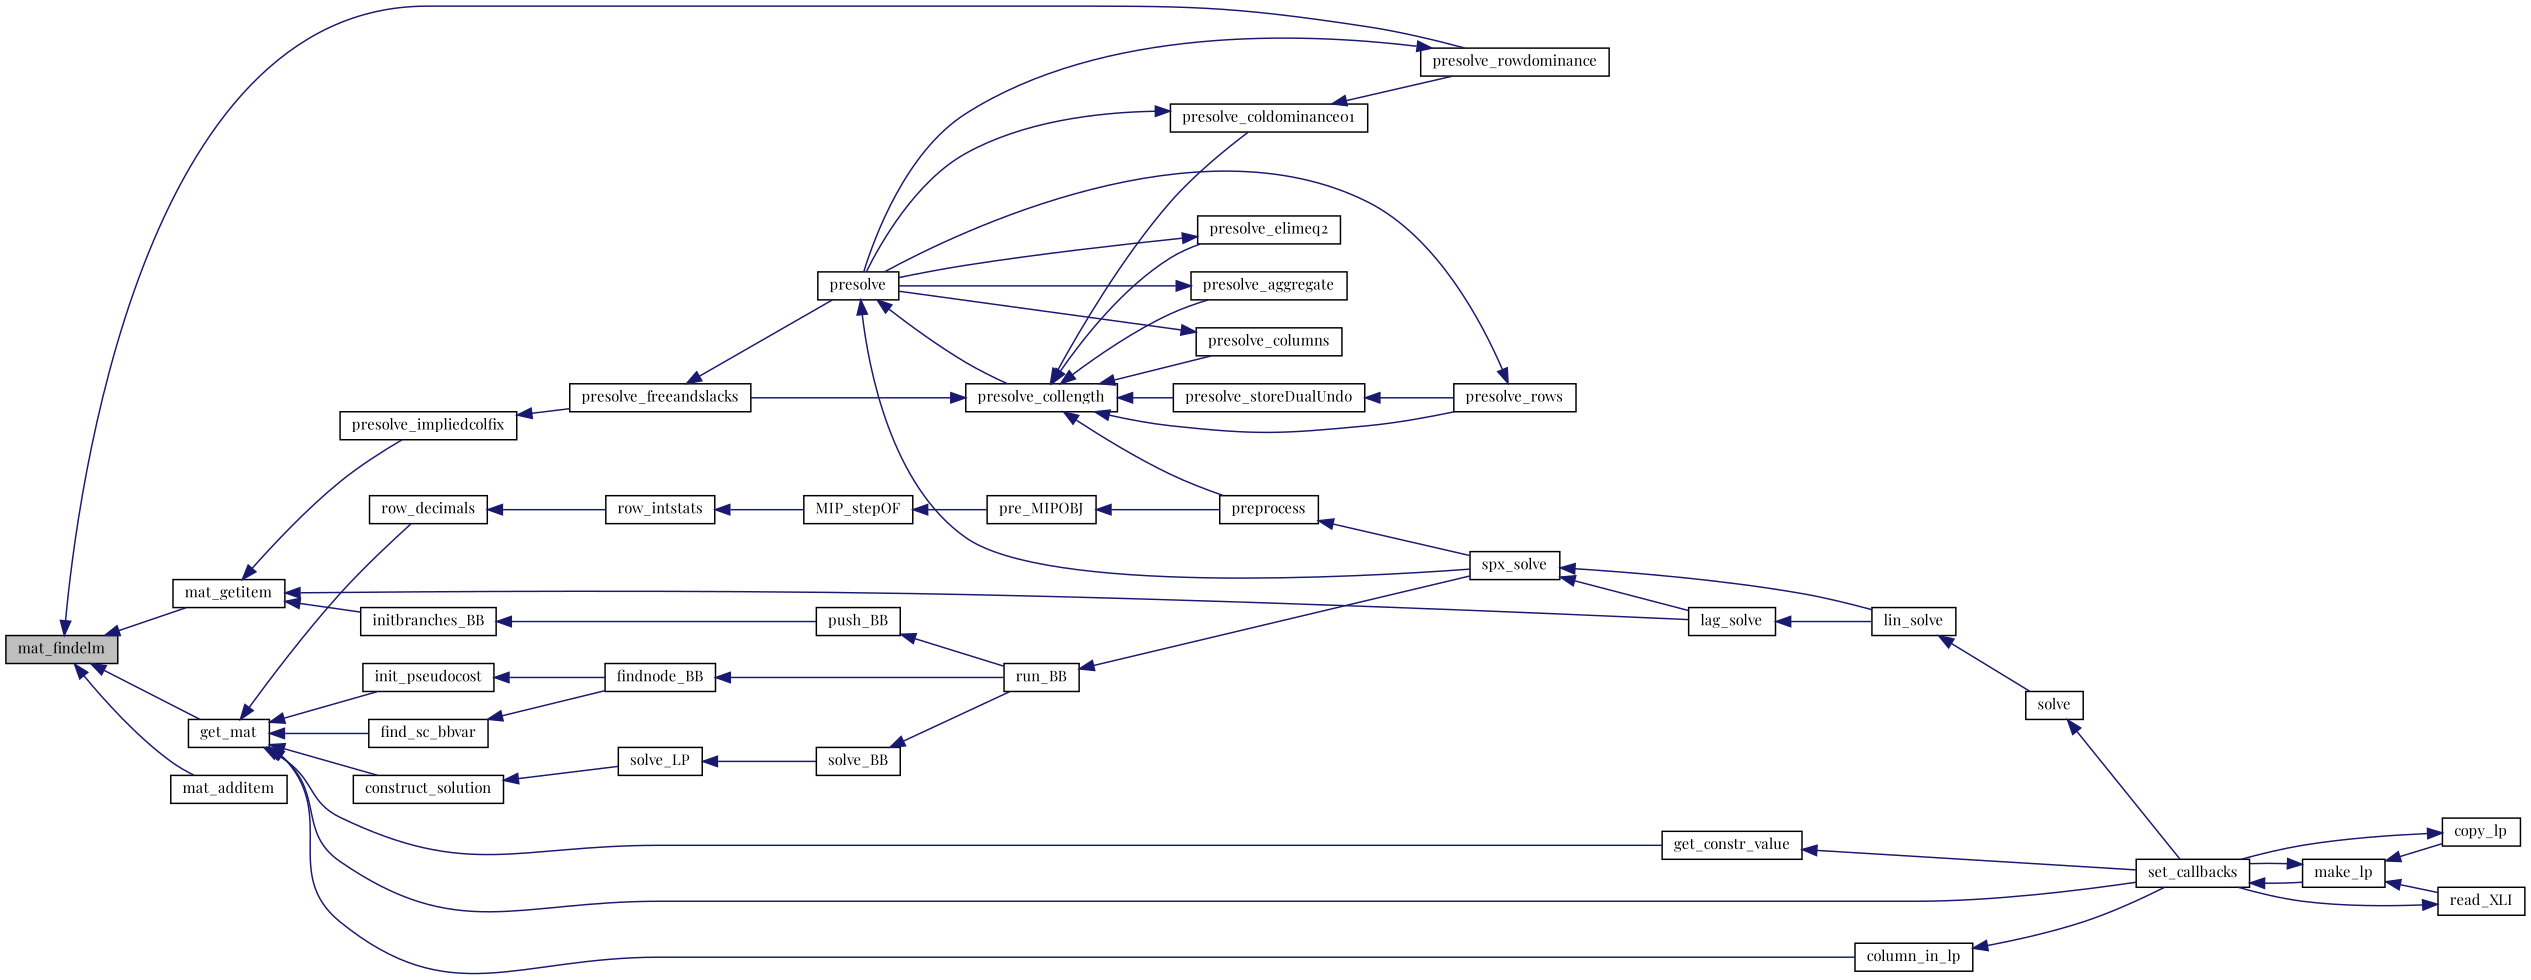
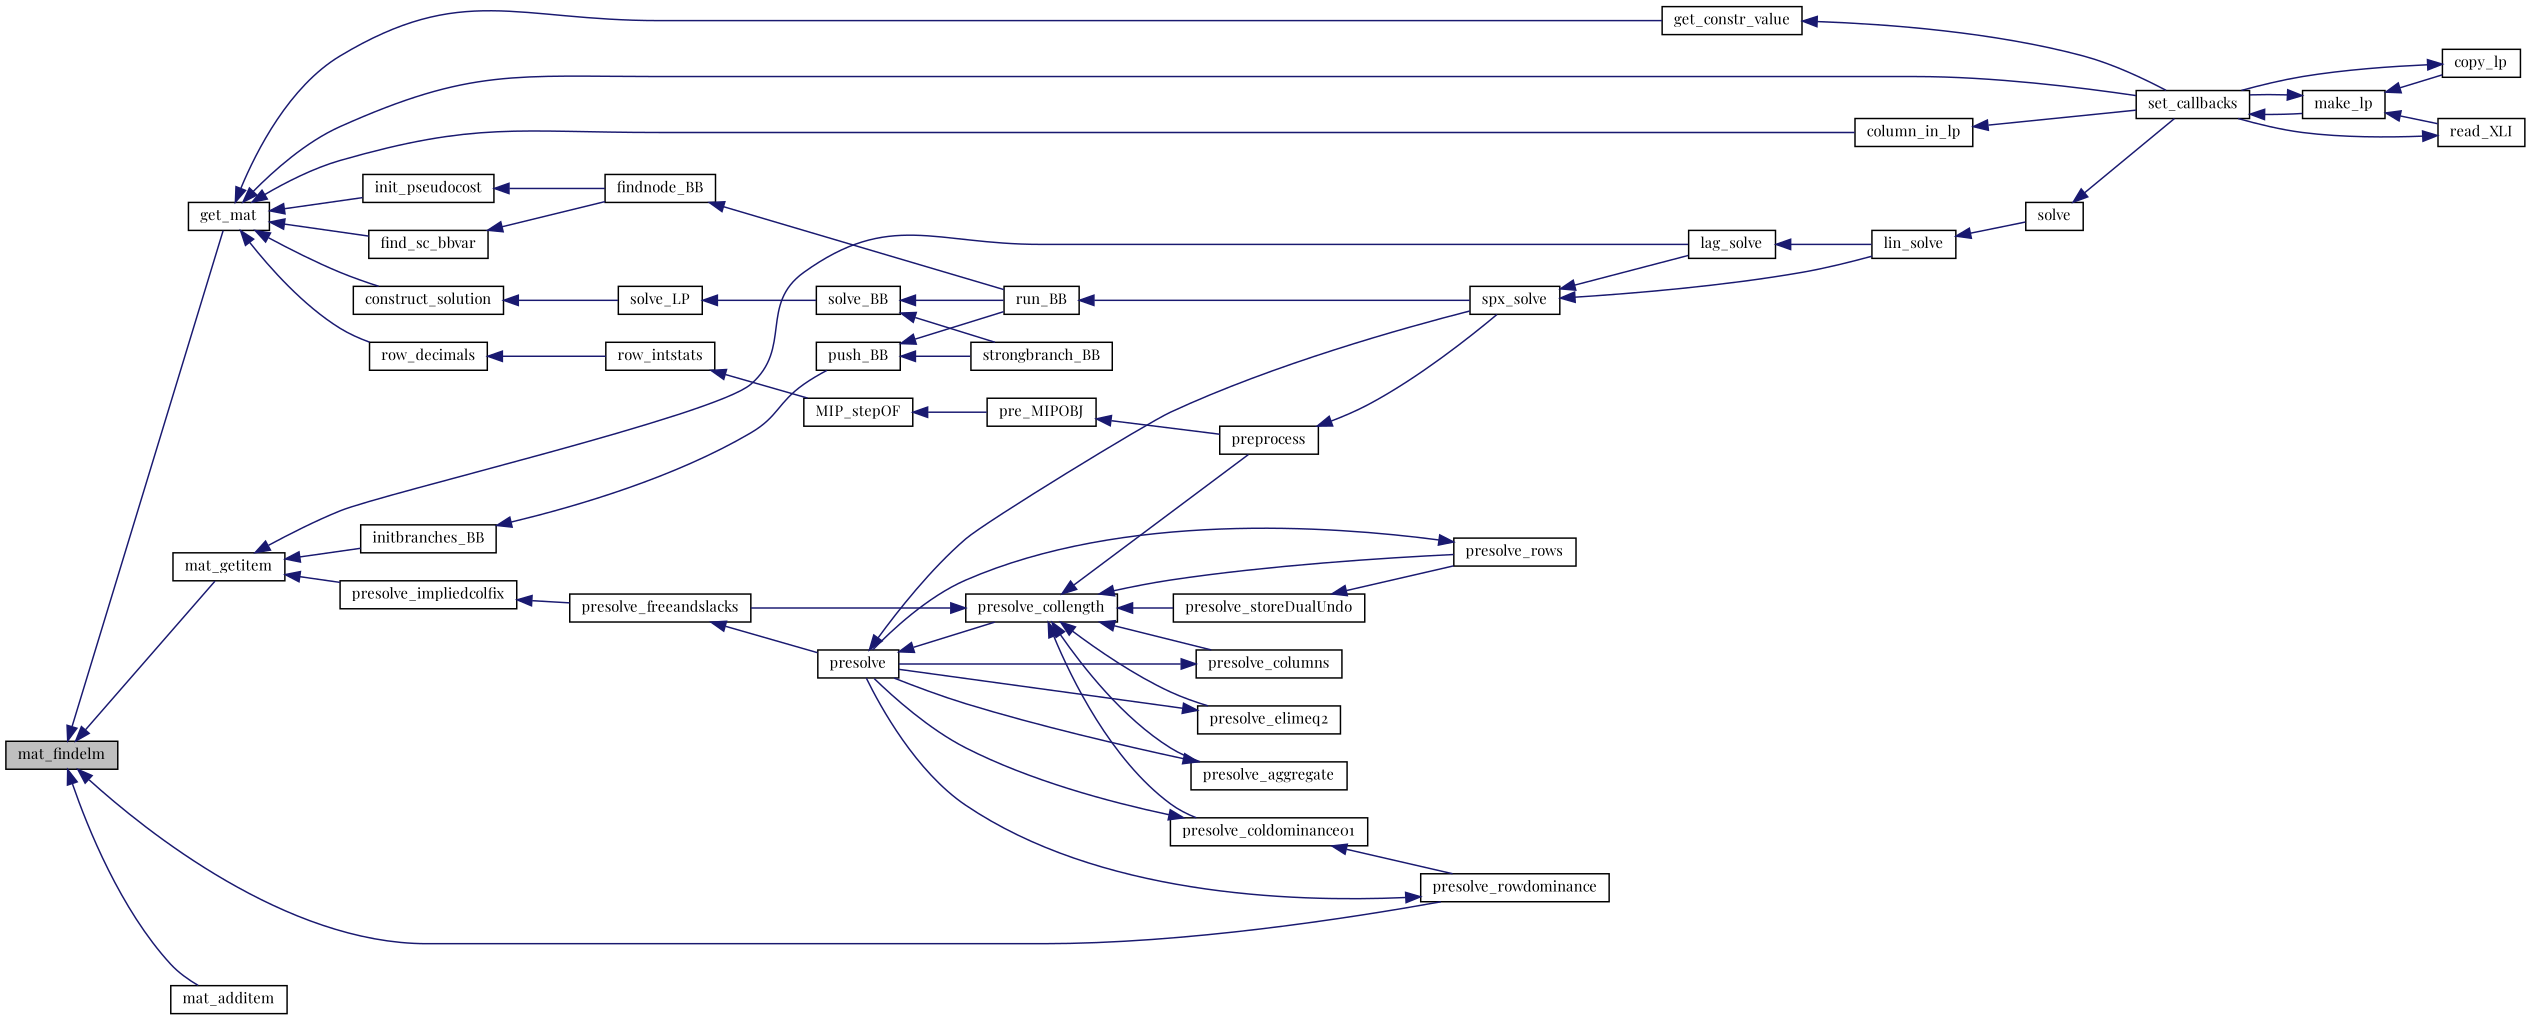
  digraph {
    fontname="Playfair Display"
    rankdir=LR
    node [color=black fillcolor=white fontname="Playfair Display" fontsize=10 shape=record style=filled]
    edge [color=midnightblue dir=back fontname="Playfair Display" fontsize=10 labelfontname=Helvetica labelfontsize=10 style=solid]
    n1 [fillcolor=grey75 fontcolor=black height=0.2 label=mat_findelm width=0.4]
    n2 [height=0.2 label=get_mat width=0.4]
    n3 [height=0.2 label=mat_getitem width=0.4]
    n4 [height=0.2 label=presolve_rowdominance width=0.4]
    n5 [height=0.2 label=mat_additem width=0.4]
    n6 [height=0.2 label=get_constr_value width=0.4]
    n7 [height=0.2 label=set_callbacks width=0.4]
    n8 [height=0.2 label=column_in_lp width=0.4]
    n9 [height=0.2 label=row_decimals width=0.4]
    n10 [height=0.2 label=find_sc_bbvar width=0.4]
    n11 [height=0.2 label=init_pseudocost width=0.4]
    n12 [height=0.2 label=construct_solution width=0.4]
    n13 [height=0.2 label=lag_solve width=0.4]
    n14 [height=0.2 label=initbranches_BB width=0.4]
    n15 [height=0.2 label=presolve_impliedcolfix width=0.4]
    n16 [height=0.2 label=presolve width=0.4]
    n17 [height=0.2 label=make_lp width=0.4]
    n18 [height=0.2 label=row_intstats width=0.4]
    n19 [height=0.2 label=findnode_BB width=0.4]
    n20 [height=0.2 label=solve_LP width=0.4]
    n21 [height=0.2 label=copy_lp width=0.4]
    n22 [height=0.2 label=read_XLI width=0.4]
    n23 [height=0.2 label=MIP_stepOF width=0.4]
    n24 [height=0.2 label=pre_MIPOBJ width=0.4]
    n25 [height=0.2 label=preprocess width=0.4]
    n26 [height=0.2 label=spx_solve width=0.4]
    n27 [height=0.2 label=lin_solve width=0.4]
    n28 [height=0.2 label=solve width=0.4]
    n29 [height=0.2 label=run_BB width=0.4]
    n30 [height=0.2 label=solve_BB width=0.4]
+   n31 [height=0.2 label=strongbranch_BB width=0.4]
    n32 [height=0.2 label=push_BB width=0.4]
    n33 [height=0.2 label=presolve_freeandslacks width=0.4]
    n34 [height=0.2 label=presolve_collength width=0.4]
    n35 [height=0.2 label=presolve_storeDualUndo width=0.4]
    n36 [height=0.2 label=presolve_rows width=0.4]
    n37 [height=0.2 label=presolve_elimeq2 width=0.4]
    n38 [height=0.2 label=presolve_coldominance01 width=0.4]
    n39 [height=0.2 label=presolve_aggregate width=0.4]
    n40 [height=0.2 label=presolve_columns width=0.4]
    n1 -> n2
    n1 -> n3
    n1 -> n4
    n1 -> n5
    n2 -> n6
    n2 -> n7
    n2 -> n8
    n2 -> n9
    n2 -> n10
    n2 -> n11
    n2 -> n12
    n3 -> n13
    n3 -> n14
    n3 -> n15
    n4 -> n16
    n6 -> n7
    n7 -> n17
    n8 -> n7
    n9 -> n18
    n10 -> n19
    n11 -> n19
    n12 -> n20
    n13 -> n27
    n14 -> n32
    n15 -> n33
    n16 -> n26
    n16 -> n34
    n17 -> n7
    n17 -> n21
    n17 -> n22
    n18 -> n23
    n19 -> n29
    n20 -> n30
    n21 -> n7
    n22 -> n7
    n23 -> n24
    n24 -> n25
    n25 -> n26
    n26 -> n13
    n26 -> n27
    n27 -> n28
    n28 -> n7
    n29 -> n26
    n30 -> n29
+   n30 -> n31
    n32 -> n29
+   n32 -> n31
    n33 -> n16
    n34 -> n25
    n34 -> n33
    n34 -> n35
    n34 -> n36
    n34 -> n37
    n34 -> n38
    n34 -> n39
    n34 -> n40
    n35 -> n36
    n36 -> n16
    n37 -> n16
    n38 -> n4
    n38 -> n16
    n39 -> n16
    n40 -> n16
  }
